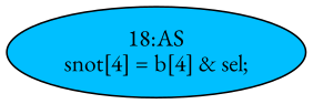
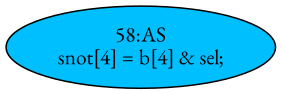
  strict digraph {
    fontname="EB Garamond"
-   n1 [ast="<pyverilog.vparser.ast.Assign object at 0x7f0043ab4810>" def_var="['snot']" fillcolor=deepskyblue label="18:AS\nsnot[4] = b[4] & sel;" statements="[]" style=filled typ=Assign use_var="['b', 'sel']" fontname="EB Garamond"]
+   n1 [ast="<pyverilog.vparser.ast.Assign object at 0x7f0043ab4810>" def_var="['snot']" fillcolor=deepskyblue label="58:AS\nsnot[4] = b[4] & sel;" statements="[]" style=filled typ=Assign use_var="['b', 'sel']" fontname="EB Garamond"]
  }
